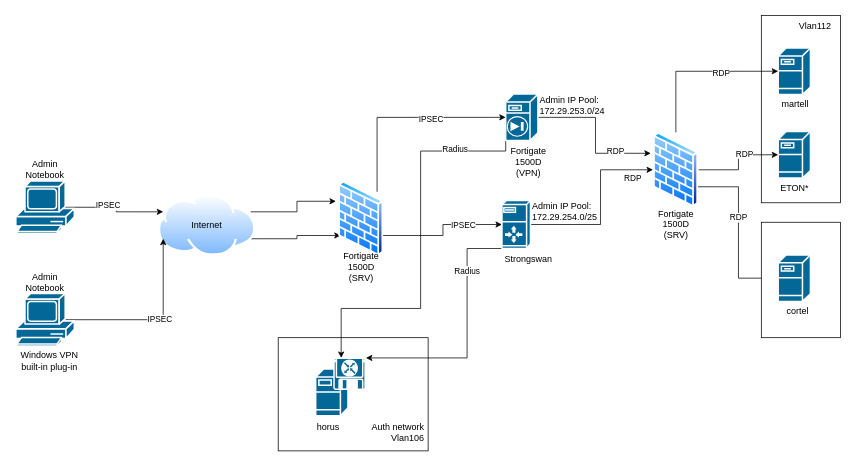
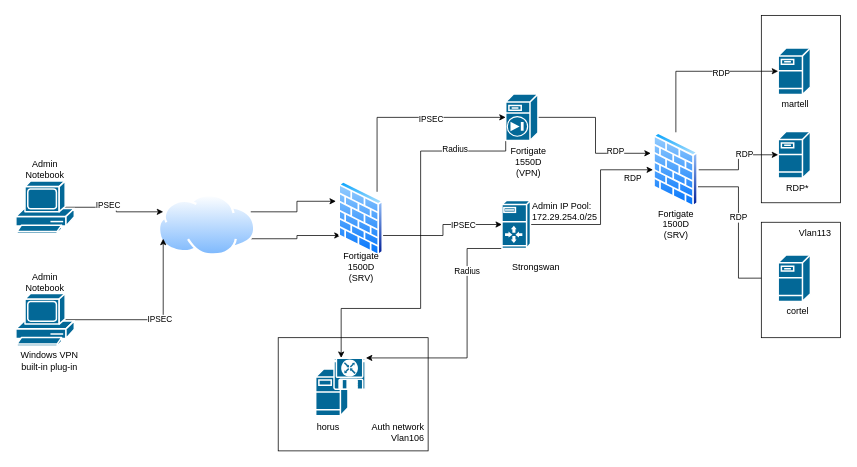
  <mxCell id="0" />
  <mxCell id="1" parent="0" />
  <mxCell id="2" value="" style="rounded=0;whiteSpace=wrap;html=1;" vertex="1" parent="1"><mxGeometry x="370" y="450" width="200" height="151" as="geometry" /></mxCell>
  <mxCell id="3" style="edgeStyle=orthogonalEdgeStyle;rounded=0;orthogonalLoop=1;jettySize=auto;html=1;exitX=0.83;exitY=0.5;exitDx=0;exitDy=0;exitPerimeter=0;entryX=0;entryY=0.25;entryDx=0;entryDy=0;" edge="1" parent="1" source="5" target="16"><mxGeometry relative="1" as="geometry" /></mxCell>
  <mxCell id="4" value="IPSEC" style="edgeLabel;html=1;align=center;verticalAlign=middle;resizable=0;points=[];" vertex="1" connectable="0" parent="3"><mxGeometry x="-0.158" y="3" relative="1" as="geometry"><mxPoint as="offset" /></mxGeometry></mxCell>
  <mxCell id="5" value="" style="shape=mxgraph.cisco.computers_and_peripherals.pc;sketch=0;html=1;pointerEvents=1;dashed=0;fillColor=#036897;strokeColor=#ffffff;strokeWidth=2;verticalLabelPosition=bottom;verticalAlign=top;align=center;outlineConnect=0;" vertex="1" parent="1"><mxGeometry x="20" y="241" width="78" height="70" as="geometry" /></mxCell>
  <mxCell id="6" style="edgeStyle=orthogonalEdgeStyle;rounded=0;orthogonalLoop=1;jettySize=auto;html=1;exitX=0;exitY=1;exitDx=0;exitDy=0;exitPerimeter=0;" edge="1" parent="1" source="10" target="11"><mxGeometry relative="1" as="geometry"><Array as="points"><mxPoint x="674" y="201" /><mxPoint x="560" y="201" /><mxPoint x="560" y="411" /><mxPoint x="454" y="411" /></Array></mxGeometry></mxCell>
  <mxCell id="7" value="Radius" style="edgeLabel;html=1;align=center;verticalAlign=middle;resizable=0;points=[];" vertex="1" connectable="0" parent="6"><mxGeometry x="-0.674" y="-3" relative="1" as="geometry"><mxPoint x="1" as="offset" /></mxGeometry></mxCell>
  <mxCell id="8" style="edgeStyle=orthogonalEdgeStyle;rounded=0;orthogonalLoop=1;jettySize=auto;html=1;exitX=1;exitY=0.5;exitDx=0;exitDy=0;exitPerimeter=0;entryX=-0.049;entryY=0.28;entryDx=0;entryDy=0;entryPerimeter=0;" edge="1" parent="1" source="10" target="39"><mxGeometry relative="1" as="geometry" /></mxCell>
  <mxCell id="9" value="RDP" style="edgeLabel;html=1;align=center;verticalAlign=middle;resizable=0;points=[];" vertex="1" connectable="0" parent="8"><mxGeometry x="-0.35" y="2" relative="1" as="geometry"><mxPoint x="39" y="47" as="offset" /></mxGeometry></mxCell>
  <mxCell id="10" value="" style="shape=mxgraph.cisco.security.centri_firewall;sketch=0;html=1;pointerEvents=1;dashed=0;fillColor=#036897;strokeColor=#ffffff;strokeWidth=2;verticalLabelPosition=bottom;verticalAlign=top;align=center;outlineConnect=0;" vertex="1" parent="1"><mxGeometry x="673.5" y="125.05" width="43" height="62" as="geometry" /></mxCell>
  <mxCell id="11" value="" style="shape=mxgraph.cisco.servers.software_based_server;sketch=0;html=1;pointerEvents=1;dashed=0;fillColor=#036897;strokeColor=#ffffff;strokeWidth=2;verticalLabelPosition=bottom;verticalAlign=top;align=center;outlineConnect=0;" vertex="1" parent="1"><mxGeometry x="420" y="477" width="67" height="77" as="geometry" /></mxCell>
  <mxCell id="12" style="edgeStyle=orthogonalEdgeStyle;rounded=0;orthogonalLoop=1;jettySize=auto;html=1;entryX=0;entryY=0.5;entryDx=0;entryDy=0;entryPerimeter=0;exitX=1;exitY=0;exitDx=0;exitDy=0;" edge="1" parent="1" source="28" target="10"><mxGeometry relative="1" as="geometry"><mxPoint x="360" y="241" as="sourcePoint" /><Array as="points"><mxPoint x="502" y="156" /></Array></mxGeometry></mxCell>
  <mxCell id="13" value="IPSEC" style="edgeLabel;html=1;align=center;verticalAlign=middle;resizable=0;points=[];" vertex="1" connectable="0" parent="12"><mxGeometry x="0.261" y="-2" relative="1" as="geometry"><mxPoint as="offset" /></mxGeometry></mxCell>
  <mxCell id="14" style="edgeStyle=orthogonalEdgeStyle;rounded=0;orthogonalLoop=1;jettySize=auto;html=1;exitX=1;exitY=0.25;exitDx=0;exitDy=0;entryX=-0.049;entryY=0.27;entryDx=0;entryDy=0;entryPerimeter=0;" edge="1" parent="1" source="16" target="28"><mxGeometry relative="1" as="geometry" /></mxCell>
  <mxCell id="15" style="edgeStyle=orthogonalEdgeStyle;rounded=0;orthogonalLoop=1;jettySize=auto;html=1;exitX=1;exitY=0.75;exitDx=0;exitDy=0;entryX=0;entryY=0.75;entryDx=0;entryDy=0;" edge="1" parent="1" source="16" target="28"><mxGeometry relative="1" as="geometry" /></mxCell>
  <mxCell id="16" value="" style="image;aspect=fixed;perimeter=ellipsePerimeter;html=1;align=center;shadow=0;dashed=0;spacingTop=3;image=img/lib/active_directory/internet_cloud.svg;" vertex="1" parent="1"><mxGeometry x="210" y="259.1" width="130" height="81.9" as="geometry" /></mxCell>
  <mxCell id="17" value="Admin Notebook" style="text;html=1;strokeColor=none;fillColor=none;align=center;verticalAlign=middle;whiteSpace=wrap;rounded=0;" vertex="1" parent="1"><mxGeometry x="29" y="211" width="60" height="30" as="geometry" /></mxCell>
- <mxCell id="18" value="Internet" style="text;html=1;strokeColor=none;fillColor=none;align=center;verticalAlign=middle;whiteSpace=wrap;rounded=0;" vertex="1" parent="1"><mxGeometry x="245" y="285.05" width="60" height="30" as="geometry" /></mxCell>
- <mxCell id="19" value="&lt;div&gt;Fortigate 1500D (VPN)&lt;/div&gt;" style="text;html=1;strokeColor=none;fillColor=none;align=center;verticalAlign=middle;whiteSpace=wrap;rounded=0;" vertex="1" parent="1"><mxGeometry x="673.5" y="201" width="60" height="30" as="geometry" /></mxCell>
+ <mxCell id="19" value="&lt;div&gt;Fortigate 1550D (VPN)&lt;/div&gt;" style="text;html=1;strokeColor=none;fillColor=none;align=center;verticalAlign=middle;whiteSpace=wrap;rounded=0;" vertex="1" parent="1"><mxGeometry x="673.5" y="201" width="60" height="30" as="geometry" /></mxCell>
  <mxCell id="20" style="edgeStyle=orthogonalEdgeStyle;rounded=0;orthogonalLoop=1;jettySize=auto;html=1;exitX=0.83;exitY=0.5;exitDx=0;exitDy=0;exitPerimeter=0;entryX=0;entryY=0.75;entryDx=0;entryDy=0;" edge="1" parent="1" source="22" target="16"><mxGeometry relative="1" as="geometry" /></mxCell>
  <mxCell id="21" value="IPSEC" style="edgeLabel;html=1;align=center;verticalAlign=middle;resizable=0;points=[];" vertex="1" connectable="0" parent="20"><mxGeometry x="0.062" y="1" relative="1" as="geometry"><mxPoint as="offset" /></mxGeometry></mxCell>
  <mxCell id="22" value="" style="shape=mxgraph.cisco.computers_and_peripherals.pc;sketch=0;html=1;pointerEvents=1;dashed=0;fillColor=#036897;strokeColor=#ffffff;strokeWidth=2;verticalLabelPosition=bottom;verticalAlign=top;align=center;outlineConnect=0;" vertex="1" parent="1"><mxGeometry x="20" y="391" width="78" height="70" as="geometry" /></mxCell>
  <mxCell id="23" value="Admin Notebook" style="text;html=1;strokeColor=none;fillColor=none;align=center;verticalAlign=middle;whiteSpace=wrap;rounded=0;" vertex="1" parent="1"><mxGeometry x="29" y="361" width="60" height="30" as="geometry" /></mxCell>
  <mxCell id="24" value="Windows VPN built-in plug-in" style="text;html=1;strokeColor=none;fillColor=none;align=center;verticalAlign=middle;whiteSpace=wrap;rounded=0;" vertex="1" parent="1"><mxGeometry x="20" y="461" width="90" height="40" as="geometry" /></mxCell>
  <mxCell id="25" style="edgeStyle=orthogonalEdgeStyle;rounded=0;orthogonalLoop=1;jettySize=auto;html=1;exitX=1;exitY=0.75;exitDx=0;exitDy=0;entryX=0;entryY=0.5;entryDx=0;entryDy=0;entryPerimeter=0;" edge="1" parent="1" source="28" target="34"><mxGeometry relative="1" as="geometry"><mxPoint x="393.406" y="333.979" as="sourcePoint" /><mxPoint x="540" y="299" as="targetPoint" /></mxGeometry></mxCell>
  <mxCell id="26" value="IPSEC" style="edgeLabel;html=1;align=center;verticalAlign=middle;resizable=0;points=[];" vertex="1" connectable="0" parent="25"><mxGeometry x="0.414" relative="1" as="geometry"><mxPoint as="offset" /></mxGeometry></mxCell>
- <mxCell id="27" value="Strongswan" style="text;html=1;strokeColor=none;fillColor=none;align=center;verticalAlign=middle;whiteSpace=wrap;rounded=0;" vertex="1" parent="1"><mxGeometry x="668.5" y="331" width="70" height="30" as="geometry" /></mxCell>
+ <mxCell id="27" value="Strongswan" style="text;html=1;strokeColor=none;fillColor=none;align=center;verticalAlign=middle;whiteSpace=wrap;rounded=0;" vertex="1" parent="1"><mxGeometry x="678.5" y="341" width="70" height="30" as="geometry" /></mxCell>
  <mxCell id="28" value="" style="image;aspect=fixed;perimeter=ellipsePerimeter;html=1;align=center;shadow=0;dashed=0;spacingTop=3;image=img/lib/active_directory/firewall.svg;" vertex="1" parent="1"><mxGeometry x="450" y="241" width="61" height="100" as="geometry" /></mxCell>
  <mxCell id="29" value="Fortigate 1500D (SRV)" style="text;html=1;strokeColor=none;fillColor=none;align=center;verticalAlign=middle;whiteSpace=wrap;rounded=0;" vertex="1" parent="1"><mxGeometry x="451" y="341" width="60" height="30" as="geometry" /></mxCell>
  <mxCell id="30" style="edgeStyle=orthogonalEdgeStyle;rounded=0;orthogonalLoop=1;jettySize=auto;html=1;entryX=1;entryY=0;entryDx=0;entryDy=0;entryPerimeter=0;exitX=0;exitY=1;exitDx=0;exitDy=0;exitPerimeter=0;" edge="1" parent="1" source="34" target="11"><mxGeometry relative="1" as="geometry"><Array as="points"><mxPoint x="622" y="331" /></Array></mxGeometry></mxCell>
  <mxCell id="31" value="Radius" style="edgeLabel;html=1;align=center;verticalAlign=middle;resizable=0;points=[];" vertex="1" connectable="0" parent="30"><mxGeometry x="-0.533" y="-1" relative="1" as="geometry"><mxPoint as="offset" /></mxGeometry></mxCell>
  <mxCell id="32" style="edgeStyle=orthogonalEdgeStyle;rounded=0;orthogonalLoop=1;jettySize=auto;html=1;exitX=1;exitY=0.5;exitDx=0;exitDy=0;exitPerimeter=0;entryX=0;entryY=0.5;entryDx=0;entryDy=0;" edge="1" parent="1" source="34" target="39"><mxGeometry relative="1" as="geometry"><Array as="points"><mxPoint x="800" y="299" /><mxPoint x="800" y="226" /></Array></mxGeometry></mxCell>
  <mxCell id="33" value="RDP" style="edgeLabel;html=1;align=center;verticalAlign=middle;resizable=0;points=[];" vertex="1" connectable="0" parent="32"><mxGeometry x="0.21" y="-1" relative="1" as="geometry"><mxPoint x="41" y="-12" as="offset" /></mxGeometry></mxCell>
  <mxCell id="34" value="" style="shape=mxgraph.cisco.servers.server_with_router;sketch=0;html=1;pointerEvents=1;dashed=0;fillColor=#036897;strokeColor=#ffffff;strokeWidth=2;verticalLabelPosition=bottom;verticalAlign=top;align=center;outlineConnect=0;" vertex="1" parent="1"><mxGeometry x="668.5" y="267" width="38" height="64" as="geometry" /></mxCell>
  <mxCell id="35" value="&lt;div&gt;Auth network&lt;br&gt;&lt;/div&gt;&lt;div&gt;Vlan106&lt;/div&gt;" style="text;html=1;strokeColor=none;fillColor=none;align=right;verticalAlign=middle;whiteSpace=wrap;rounded=0;" vertex="1" parent="1"><mxGeometry x="487" y="561" width="80" height="30" as="geometry" /></mxCell>
  <mxCell id="36" value="horus" style="text;html=1;strokeColor=none;fillColor=none;align=right;verticalAlign=middle;whiteSpace=wrap;rounded=0;" vertex="1" parent="1"><mxGeometry x="374" y="554" width="80" height="30" as="geometry" /></mxCell>
  <mxCell id="37" style="edgeStyle=orthogonalEdgeStyle;rounded=0;orthogonalLoop=1;jettySize=auto;html=1;exitX=1;exitY=0.75;exitDx=0;exitDy=0;entryX=0;entryY=0.5;entryDx=0;entryDy=0;entryPerimeter=0;" edge="1" parent="1" source="39" target="52"><mxGeometry relative="1" as="geometry" /></mxCell>
  <mxCell id="38" value="RDP" style="edgeLabel;html=1;align=center;verticalAlign=middle;resizable=0;points=[];" vertex="1" connectable="0" parent="37"><mxGeometry x="-0.16" y="-1" relative="1" as="geometry"><mxPoint as="offset" /></mxGeometry></mxCell>
  <mxCell id="39" value="" style="image;aspect=fixed;perimeter=ellipsePerimeter;html=1;align=center;shadow=0;dashed=0;spacingTop=3;image=img/lib/active_directory/firewall.svg;" vertex="1" parent="1"><mxGeometry x="870" y="176" width="61" height="100" as="geometry" /></mxCell>
  <mxCell id="40" value="Fortigate 1500D (SRV)" style="text;html=1;strokeColor=none;fillColor=none;align=center;verticalAlign=middle;whiteSpace=wrap;rounded=0;" vertex="1" parent="1"><mxGeometry x="871" y="284" width="60" height="30" as="geometry" /></mxCell>
- <mxCell id="41" value="&lt;div&gt;Admin IP Pool: 172.29.253.0/24&lt;br&gt;&lt;/div&gt;" style="text;html=1;strokeColor=none;fillColor=none;align=left;verticalAlign=middle;whiteSpace=wrap;rounded=0;" vertex="1" parent="1"><mxGeometry x="716.5" y="125.05" width="113.5" height="30" as="geometry" /></mxCell>
  <mxCell id="42" value="&lt;div&gt;Admin IP Pool: 172.29.254.0/25&lt;br&gt;&lt;/div&gt;" style="text;html=1;strokeColor=none;fillColor=none;align=left;verticalAlign=middle;whiteSpace=wrap;rounded=0;" vertex="1" parent="1"><mxGeometry x="706.5" y="267" width="113.5" height="30" as="geometry" /></mxCell>
  <mxCell id="43" value="" style="rounded=0;whiteSpace=wrap;html=1;" vertex="1" parent="1"><mxGeometry x="1014.5" y="20" width="105.5" height="250" as="geometry" /></mxCell>
  <mxCell id="44" value="martell" style="text;html=1;strokeColor=none;fillColor=none;align=right;verticalAlign=middle;whiteSpace=wrap;rounded=0;" vertex="1" parent="1"><mxGeometry x="1000" y="124.05" width="80" height="30" as="geometry" /></mxCell>
- <mxCell id="45" value="&lt;div&gt;Vlan112&lt;/div&gt;" style="text;html=1;strokeColor=none;fillColor=none;align=right;verticalAlign=middle;whiteSpace=wrap;rounded=0;" vertex="1" parent="1"><mxGeometry x="1030" y="20" width="80" height="30" as="geometry" /></mxCell>
  <mxCell id="46" value="" style="shape=mxgraph.cisco.servers.fileserver;sketch=0;html=1;pointerEvents=1;dashed=0;fillColor=#036897;strokeColor=#ffffff;strokeWidth=2;verticalLabelPosition=bottom;verticalAlign=top;align=center;outlineConnect=0;" vertex="1" parent="1"><mxGeometry x="1037" y="63.55" width="43" height="62" as="geometry" /></mxCell>
- <mxCell id="47" value="ETON*" style="text;html=1;strokeColor=none;fillColor=none;align=right;verticalAlign=middle;whiteSpace=wrap;rounded=0;" vertex="1" parent="1"><mxGeometry x="1000" y="235.5" width="80" height="30" as="geometry" /></mxCell>
+ <mxCell id="47" value="RDP*" style="text;html=1;strokeColor=none;fillColor=none;align=right;verticalAlign=middle;whiteSpace=wrap;rounded=0;" vertex="1" parent="1"><mxGeometry x="1000" y="235.5" width="80" height="30" as="geometry" /></mxCell>
  <mxCell id="48" value="" style="shape=mxgraph.cisco.servers.fileserver;sketch=0;html=1;pointerEvents=1;dashed=0;fillColor=#036897;strokeColor=#ffffff;strokeWidth=2;verticalLabelPosition=bottom;verticalAlign=top;align=center;outlineConnect=0;" vertex="1" parent="1"><mxGeometry x="1037" y="175" width="43" height="62" as="geometry" /></mxCell>
  <mxCell id="49" value="" style="rounded=0;whiteSpace=wrap;html=1;" vertex="1" parent="1"><mxGeometry x="1014.5" y="296" width="105.5" height="154" as="geometry" /></mxCell>
  <mxCell id="50" value="cortel" style="text;html=1;strokeColor=none;fillColor=none;align=right;verticalAlign=middle;whiteSpace=wrap;rounded=0;" vertex="1" parent="1"><mxGeometry x="1000" y="400.05" width="80" height="30" as="geometry" /></mxCell>
+ <mxCell id="51" value="&lt;div&gt;Vlan113&lt;/div&gt;" style="text;html=1;strokeColor=none;fillColor=none;align=right;verticalAlign=middle;whiteSpace=wrap;rounded=0;" vertex="1" parent="1"><mxGeometry x="1030" y="296" width="80" height="30" as="geometry" /></mxCell>
  <mxCell id="52" value="" style="shape=mxgraph.cisco.servers.fileserver;sketch=0;html=1;pointerEvents=1;dashed=0;fillColor=#036897;strokeColor=#ffffff;strokeWidth=2;verticalLabelPosition=bottom;verticalAlign=top;align=center;outlineConnect=0;" vertex="1" parent="1"><mxGeometry x="1037" y="339.55" width="43" height="62" as="geometry" /></mxCell>
  <mxCell id="53" style="edgeStyle=orthogonalEdgeStyle;rounded=0;orthogonalLoop=1;jettySize=auto;html=1;exitX=0.5;exitY=0;exitDx=0;exitDy=0;entryX=0;entryY=0.5;entryDx=0;entryDy=0;entryPerimeter=0;" edge="1" parent="1" source="39" target="46"><mxGeometry relative="1" as="geometry" /></mxCell>
  <mxCell id="54" value="RDP" style="edgeLabel;html=1;align=center;verticalAlign=middle;resizable=0;points=[];" vertex="1" connectable="0" parent="53"><mxGeometry x="0.29" y="-2" relative="1" as="geometry"><mxPoint as="offset" /></mxGeometry></mxCell>
  <mxCell id="55" style="edgeStyle=orthogonalEdgeStyle;rounded=0;orthogonalLoop=1;jettySize=auto;html=1;exitX=1;exitY=0.5;exitDx=0;exitDy=0;entryX=0;entryY=0.5;entryDx=0;entryDy=0;entryPerimeter=0;" edge="1" parent="1" source="39" target="48"><mxGeometry relative="1" as="geometry" /></mxCell>
  <mxCell id="56" value="RDP" style="edgeLabel;html=1;align=center;verticalAlign=middle;resizable=0;points=[];" vertex="1" connectable="0" parent="55"><mxGeometry x="0.265" y="2" relative="1" as="geometry"><mxPoint as="offset" /></mxGeometry></mxCell>
